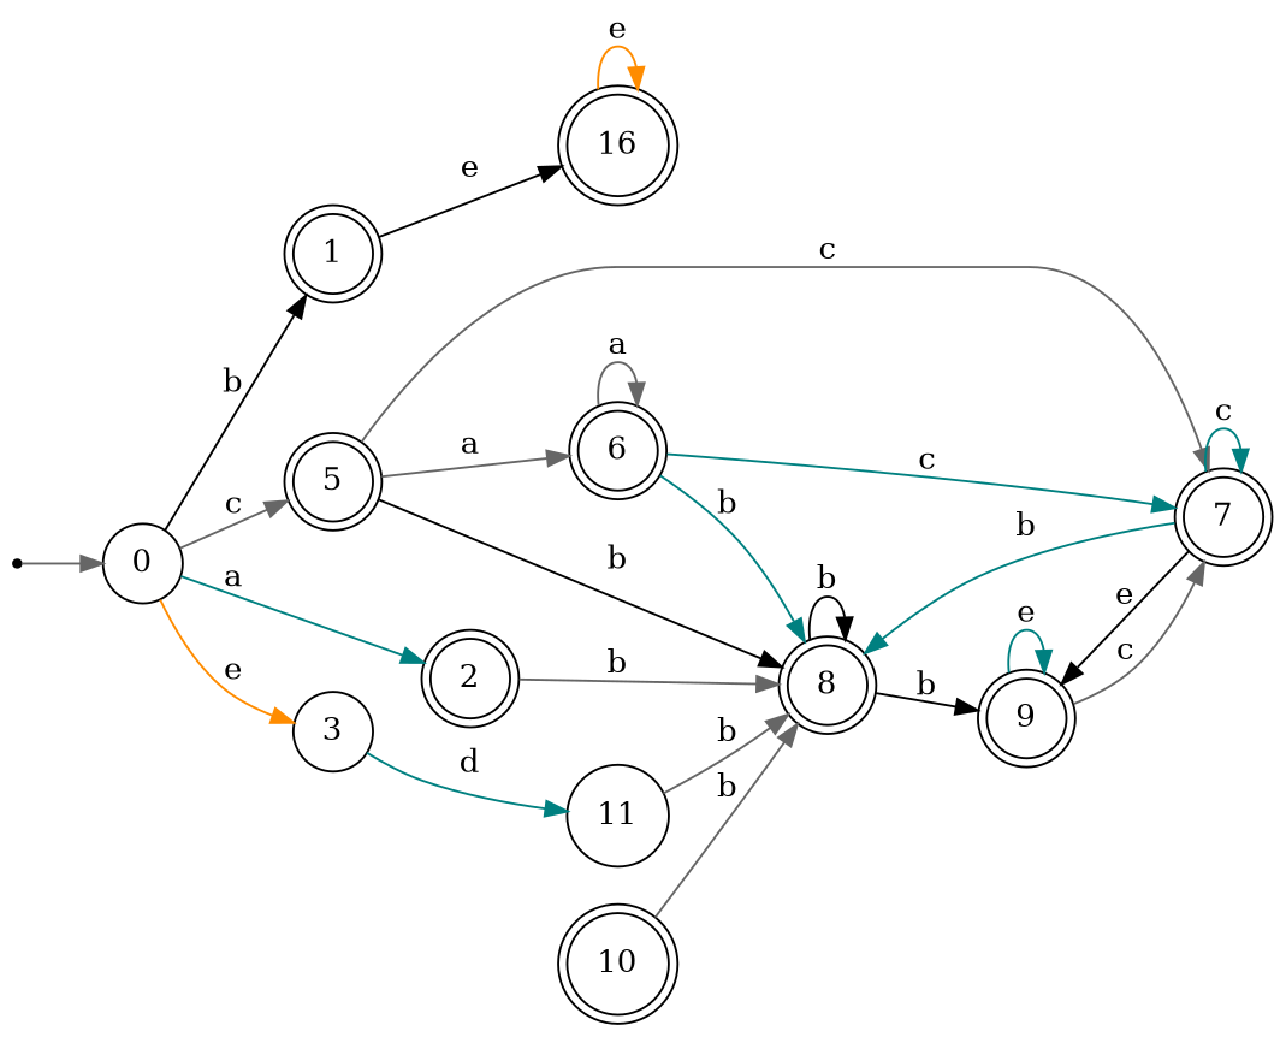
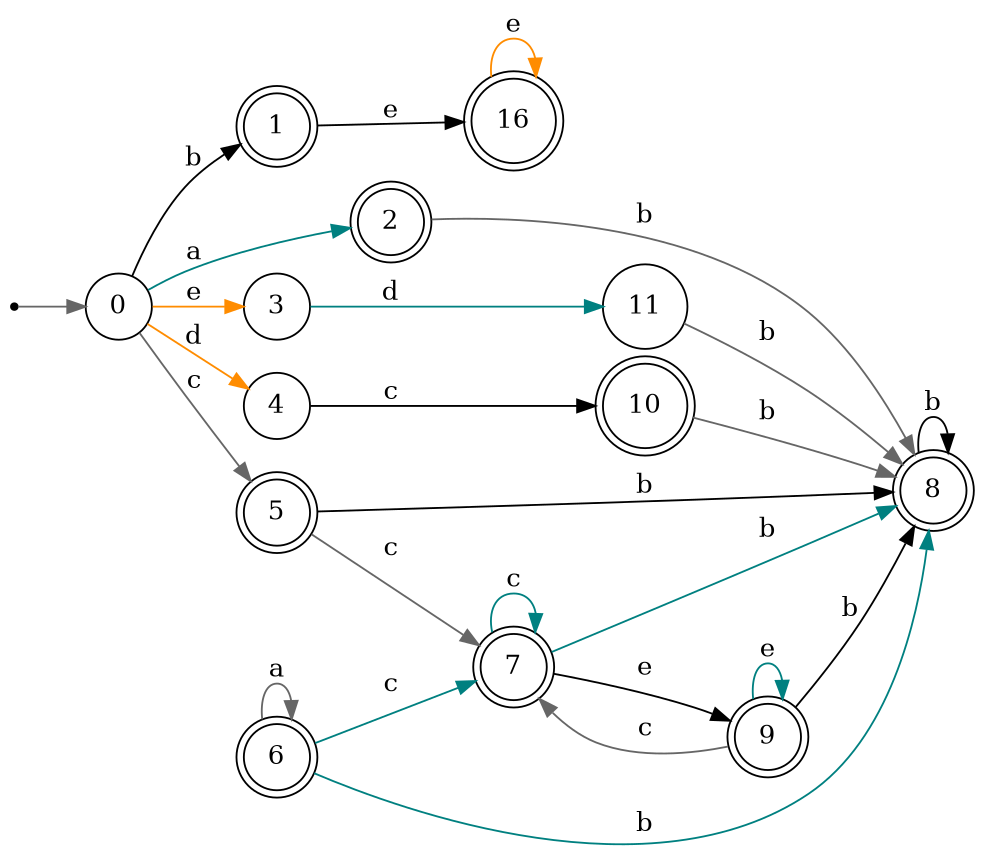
  digraph {
    rankdir=LR
    node [shape=doublecircle]
    edge [color=gray40]
    dummy0 [shape=point]
    0 [shape=circle]
    1
    2
    3 [shape=circle]
+   4 [shape=circle]
    5
    n8 [label=16]
    8
    11 [shape=circle]
    10
    6
    7
    9
    dummy0 -> 0
    0 -> 1 [color=black label=b]
    0 -> 2 [color=teal label=a]
    0 -> 3 [color=darkorange label=e]
+   0 -> 4 [color=darkorange label=d]
    0 -> 5 [label=c]
    1 -> n8 [color=black label=e]
    2 -> 8 [label=b]
    3 -> 11 [color=teal label=d]
+   4 -> 10 [color=black label=c]
    5 -> 8 [color=black label=b]
-   5 -> 6 [label=a]
    5 -> 7 [label=c]
    n8 -> n8 [color=darkorange label=e]
    8 -> 8 [color=black label=b]
    11 -> 8 [label=b]
    10 -> 8 [label=b]
    6 -> 8 [color=teal label=b]
    6 -> 6 [label=a]
    6 -> 7 [color=teal label=c]
    7 -> 8 [color=teal label=b]
    7 -> 7 [color=teal label=c]
    7 -> 9 [color=black label=e]
-   8 -> 9 [color=black label=b]
+   9 -> 8 [color=black label=b]
    9 -> 7 [label=c]
    9 -> 9 [color=teal label=e]
  }
